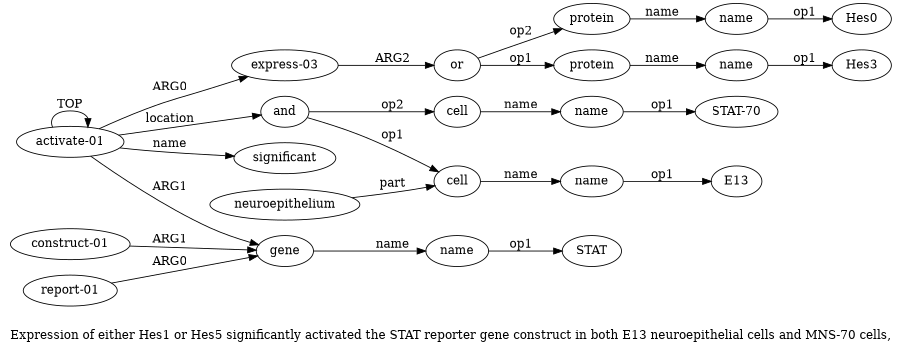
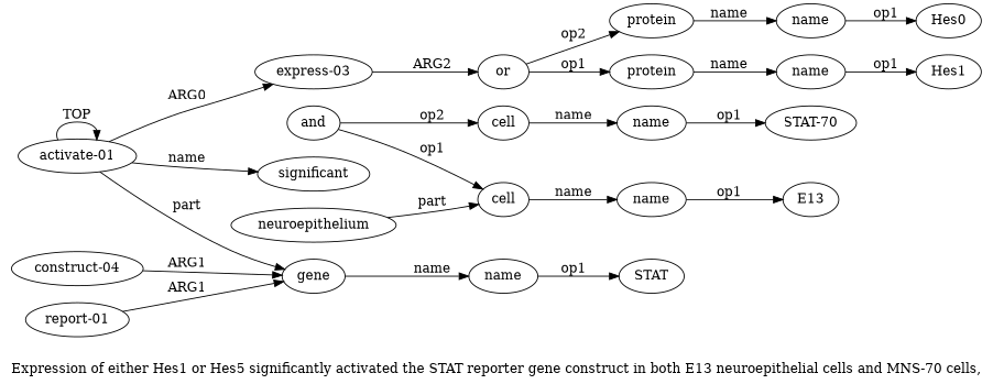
  digraph {
    label="Expression of either Hes1 or Hes5 significantly activated the STAT reporter gene construct in both E13 neuroepithelial cells and MNS-70 cells,"
    rankdir=LR
    node [color=black gold_ind=-1 gold_label=name test_ind=-1 test_label=name]
    edge [color=black gold_label=op1 test_label=op1]
    n1 [gold_label=Hes5 label=Hes0 test_label=Hes5]
    n2 [gold_label=E13 label=E13 test_label=E13]
    n3 [gold_label="MNS-70" label="STAT-70" test_label="MNS-70"]
    n4 [gold_ind=15 gold_label=neuroepithelium label=neuroepithelium test_ind=15 test_label=neuroepithelium]
    n5 [gold_ind=13 gold_label=cell label=cell test_ind=13 test_label=cell]
    n6 [gold_ind=14 label=name test_ind=14]
    n7 [gold_ind=17 label=name test_ind=17]
    n8 [gold_ind=16 gold_label=cell label=cell test_ind=16 test_label=cell]
    n9 [gold_ind=11 gold_label=significant label=significant test_ind=11 test_label=significant]
-   n10 [gold_ind=10 gold_label="construct-01" label="construct-01" test_ind=10 test_label="construct-01"]
+   n10 [gold_ind=10 gold_label="construct-01" label="construct-04" test_ind=10 test_label="construct-01"]
    n11 [gold_ind=7 gold_label=gene label=gene test_ind=7 test_label=gene]
    n12 [gold_ind=8 label=name test_ind=8]
    n13 [gold_label=STAT label=STAT test_label=STAT]
    n14 [gold_ind=12 gold_label=and label=and test_ind=12 test_label=and]
    n15 [gold_ind=1 gold_label="express-03" label="express-03" test_ind=1 test_label="express-03"]
    n16 [gold_ind=2 gold_label=or label=or test_ind=2 test_label=or]
    n17 [gold_ind=3 gold_label=protein label=protein test_ind=3 test_label=protein]
    n18 [gold_ind=5 gold_label=protein label=protein test_ind=5 test_label=protein]
    n19 [gold_ind=4 label=name test_ind=4]
    n20 [gold_ind=6 label=name test_ind=6]
    n21 [gold_ind=0 gold_label="activate-01" label="activate-01" test_ind=0 test_label="activate-01"]
-   n22 [gold_label=Hes1 label=Hes3 test_label=Hes1]
+   n22 [gold_label=Hes1 label=Hes1 test_label=Hes1]
    n23 [gold_ind=9 gold_label="report-01" label="report-01" test_ind=9 test_label="report-01"]
    n4 -> n5 [gold_label=part label=part test_label=part]
    n5 -> n6 [gold_label=name label=name test_label=name]
    n6 -> n2 [label=op1]
    n7 -> n3 [label=op1]
    n8 -> n7 [gold_label=name label=name test_label=name]
    n10 -> n11 [gold_label=ARG1 label=ARG1 test_label=ARG1]
    n11 -> n12 [gold_label=name label=name test_label=name]
    n12 -> n13 [label=op1]
    n14 -> n5 [label=op1]
    n14 -> n8 [gold_label=op2 label=op2 test_label=op2]
    n15 -> n16 [gold_label=ARG2 label=ARG2 test_label=ARG2]
    n16 -> n17 [label=op1]
    n16 -> n18 [gold_label=op2 label=op2 test_label=op2]
    n17 -> n19 [gold_label=name label=name test_label=name]
    n18 -> n20 [gold_label=name label=name test_label=name]
    n19 -> n22 [label=op1]
    n20 -> n1 [label=op1]
    n21 -> n9 [gold_label=manner label=name test_label=manner]
-   n21 -> n11 [gold_label=ARG1 label=ARG1 test_label=ARG1]
-   n21 -> n14 [gold_label=location label=location test_label=location]
+   n21 -> n11 [gold_label=ARG1 label=part test_label=ARG1]
    n21 -> n15 [gold_label=ARG0 label=ARG0 test_label=ARG0]
    n21 -> n21 [gold_label=TOP label=TOP test_label=TOP]
-   n23 -> n11 [gold_label=ARG0 label=ARG0 test_label=ARG0]
+   n23 -> n11 [gold_label=ARG0 label=ARG1 test_label=ARG0]
  }
